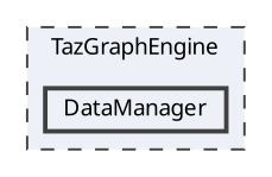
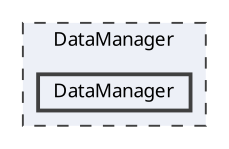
  digraph {
    compound=true
    fontname="Noto Sans"
    n1 [color=grey25 fillcolor="#edf0f7" fontname="Noto Sans" fontsize=10 height=0.2 label=DataManager shape=box style="filled,bold" width=0.4]
    subgraph cluster_1 {
      bgcolor="#edf0f7"
      fontsize=10
-     label=TazGraphEngine
+     label=DataManager
      pencolor=grey25
      style="filled,dashed"
      n1
    }
  }
